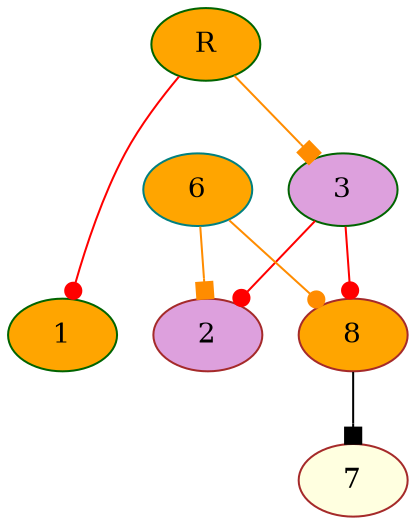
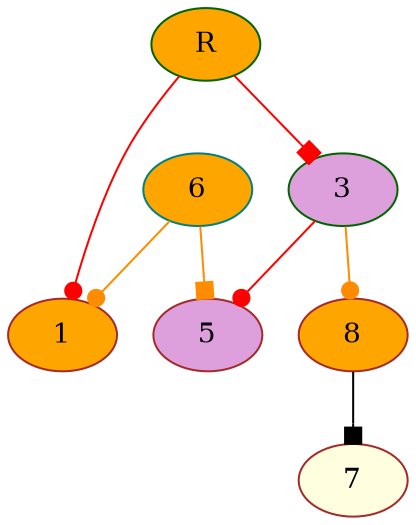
  digraph {
    node [color=brown fillcolor=orange style=filled]
    edge [arrowhead=dot color=red]
-   5 [fillcolor=plum label=2]
+   5 [fillcolor=plum]
    3 [color=darkgreen fillcolor=plum]
    8
    6 [color=teal]
    7 [fillcolor=lightyellow]
    R [color=darkgreen]
-   1 [color=darkgreen]
+   1
    3 -> 5
-   3 -> 8
+   3 -> 8 [color=darkorange]
    8 -> 7 [arrowhead=box color=black]
    6 -> 5 [arrowhead=box color=darkorange]
-   6 -> 8 [color=darkorange]
-   R -> 3 [arrowhead=box color=darkorange]
+   6 -> 1 [color=darkorange]
+   R -> 3 [arrowhead=box]
    R -> 1
  }
